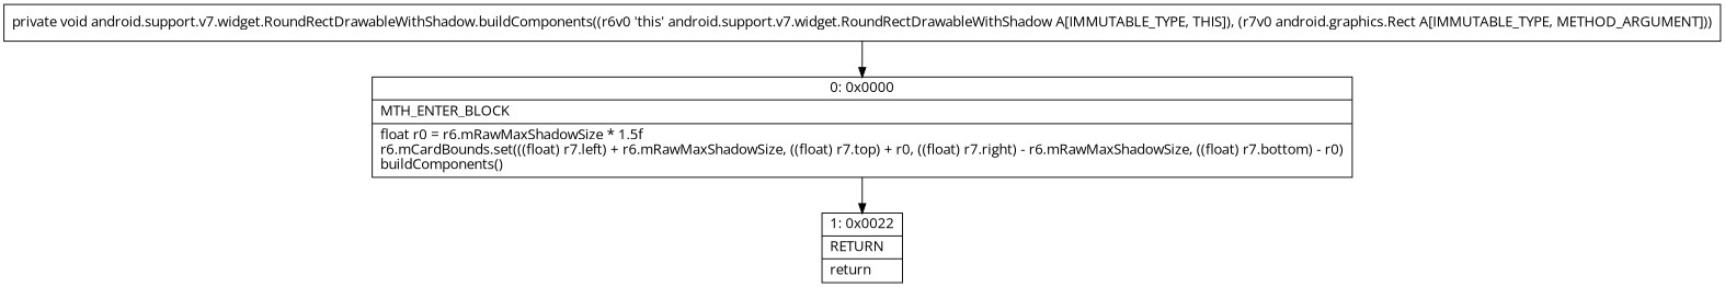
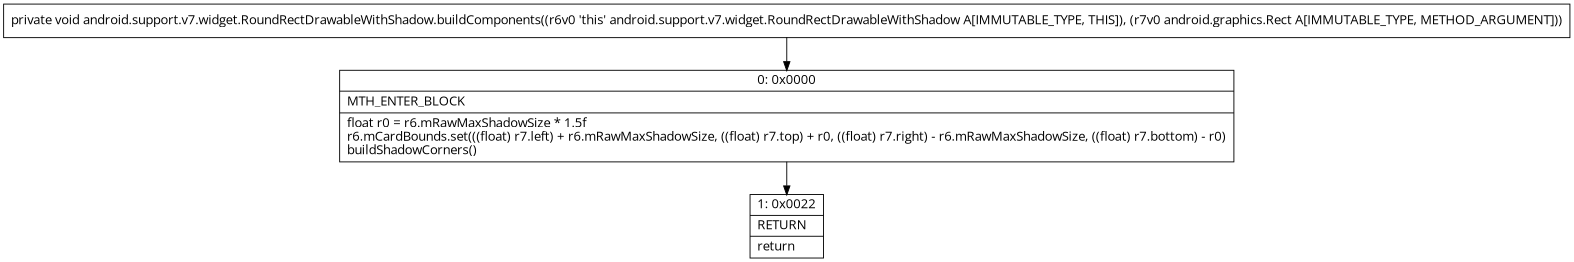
  digraph {
    fontname="Open Sans"
    node [shape=record fontname="Open Sans"]
    edge [fontname="Open Sans"]
-   n1 [label="{0\:\ 0x0000|MTH_ENTER_BLOCK\l|float r0 = r6.mRawMaxShadowSize * 1.5f\lr6.mCardBounds.set(((float) r7.left) + r6.mRawMaxShadowSize, ((float) r7.top) + r0, ((float) r7.right) \- r6.mRawMaxShadowSize, ((float) r7.bottom) \- r0)\lbuildComponents()\l}"]
+   n1 [label="{0\:\ 0x0000|MTH_ENTER_BLOCK\l|float r0 = r6.mRawMaxShadowSize * 1.5f\lr6.mCardBounds.set(((float) r7.left) + r6.mRawMaxShadowSize, ((float) r7.top) + r0, ((float) r7.right) \- r6.mRawMaxShadowSize, ((float) r7.bottom) \- r0)\lbuildShadowCorners()\l}"]
    n2 [label="{1\:\ 0x0022|RETURN\l|return\l}"]
    n3 [label="{private void android.support.v7.widget.RoundRectDrawableWithShadow.buildComponents((r6v0 'this' android.support.v7.widget.RoundRectDrawableWithShadow A[IMMUTABLE_TYPE, THIS]), (r7v0 android.graphics.Rect A[IMMUTABLE_TYPE, METHOD_ARGUMENT])) }"]
    n1 -> n2
    n3 -> n1
  }
